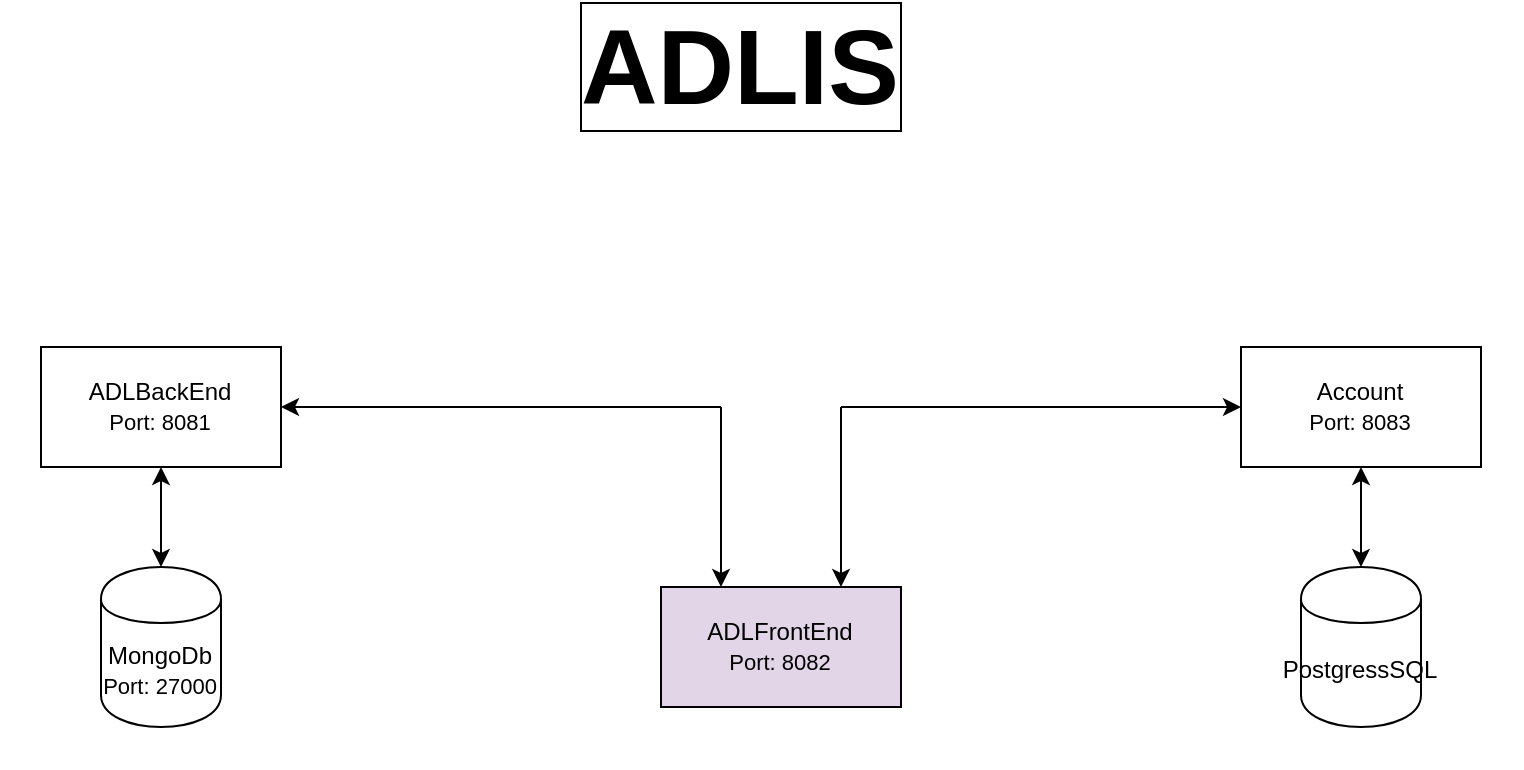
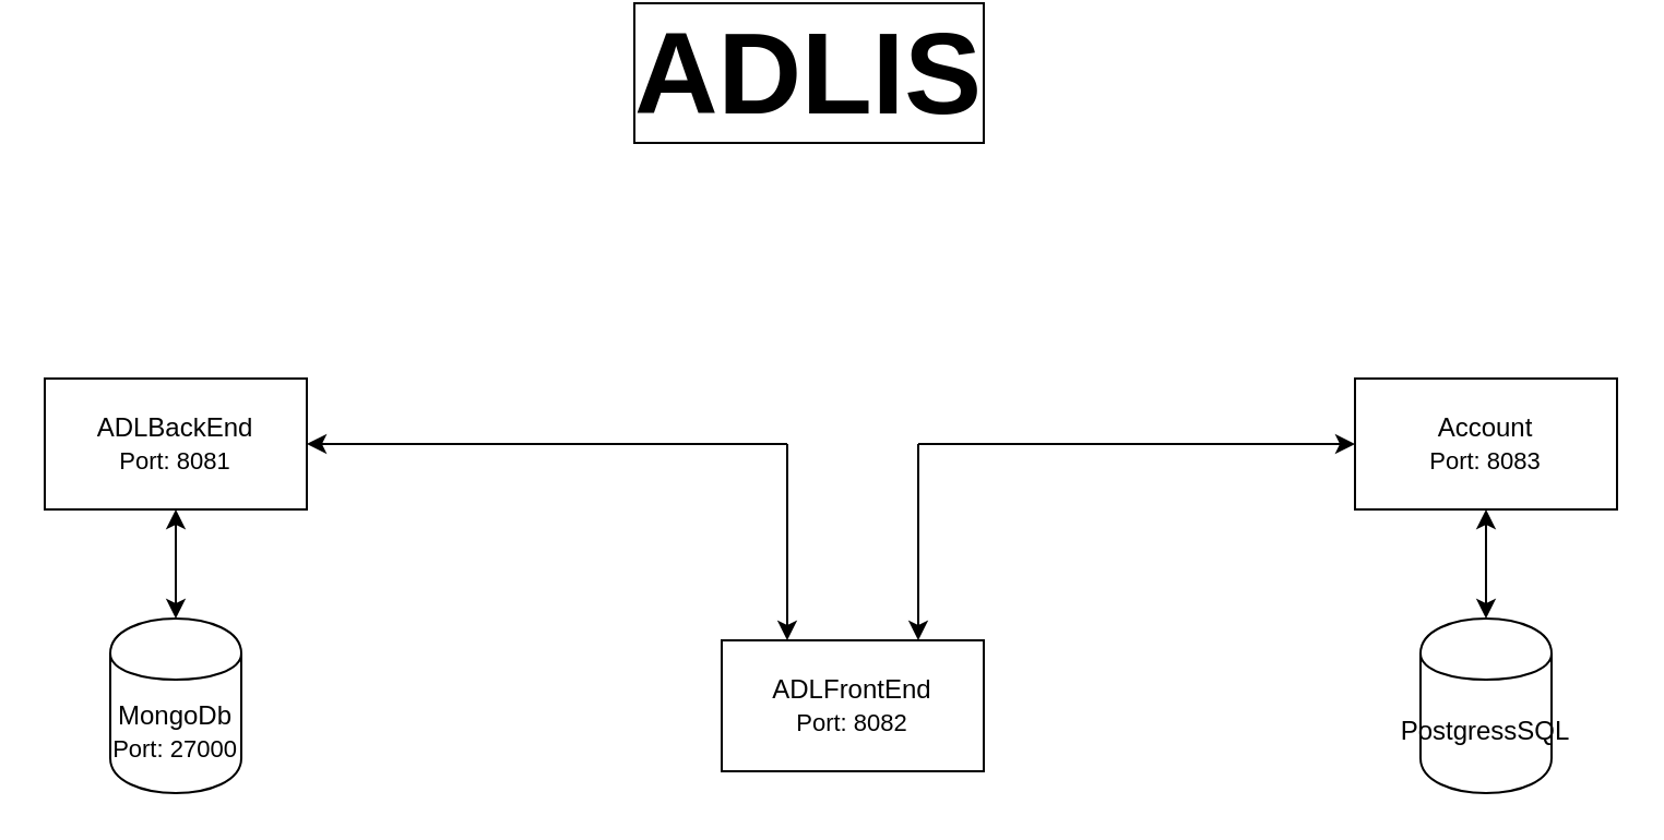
  <mxCell id="0" />
  <mxCell id="1" parent="0" />
  <mxCell id="2" value="ADLBackEnd&lt;br&gt;&lt;font style=&quot;font-size: 11px&quot;&gt;Port: 8081&lt;/font&gt;" style="rounded=0;whiteSpace=wrap;html=1;" vertex="1" parent="1"><mxGeometry x="20" y="170" width="120" height="60" as="geometry" /></mxCell>
- <mxCell id="3" value="ADLFrontEnd&lt;br&gt;&lt;font style=&quot;font-size: 11px&quot;&gt;Port: 8082&lt;/font&gt;" style="rounded=0;whiteSpace=wrap;html=1;fillColor=#e1d5e7;" vertex="1" parent="1"><mxGeometry x="330" y="290" width="120" height="60" as="geometry" /></mxCell>
+ <mxCell id="3" value="ADLFrontEnd&lt;br&gt;&lt;font style=&quot;font-size: 11px&quot;&gt;Port: 8082&lt;/font&gt;" style="rounded=0;whiteSpace=wrap;html=1;" vertex="1" parent="1"><mxGeometry x="330" y="290" width="120" height="60" as="geometry" /></mxCell>
  <mxCell id="4" value="Account&lt;br&gt;&lt;font style=&quot;font-size: 11px&quot;&gt;Port: 8083&lt;/font&gt;" style="rounded=0;whiteSpace=wrap;html=1;" vertex="1" parent="1"><mxGeometry x="620" y="170" width="120" height="60" as="geometry" /></mxCell>
  <mxCell id="5" value="MongoDb&lt;br&gt;&lt;font style=&quot;font-size: 11px&quot;&gt;Port: 27000&lt;/font&gt;" style="shape=cylinder;whiteSpace=wrap;html=1;boundedLbl=1;backgroundOutline=1;" vertex="1" parent="1"><mxGeometry x="50" y="280" width="60" height="80" as="geometry" /></mxCell>
  <mxCell id="6" value="PostgressSQL" style="shape=cylinder;whiteSpace=wrap;html=1;boundedLbl=1;backgroundOutline=1;" vertex="1" parent="1"><mxGeometry x="650" y="280" width="60" height="80" as="geometry" /></mxCell>
  <mxCell id="7" value="ADLIS" style="text;html=1;strokeColor=none;fillColor=none;align=center;verticalAlign=middle;whiteSpace=wrap;rounded=0;fontStyle=1;labelBorderColor=#000000;fontSize=53;" vertex="1" parent="1"><mxGeometry x="350" y="20" width="40" height="20" as="geometry" /></mxCell>
  <mxCell id="8" value="" style="endArrow=classic;startArrow=classic;html=1;fontSize=53;exitX=0.5;exitY=0;exitDx=0;exitDy=0;" edge="1" parent="1" source="5"><mxGeometry width="50" height="50" relative="1" as="geometry"><mxPoint x="30" y="280" as="sourcePoint" /><mxPoint x="80" y="230" as="targetPoint" /></mxGeometry></mxCell>
  <mxCell id="9" value="" style="endArrow=classic;html=1;fontSize=53;entryX=1;entryY=0.5;entryDx=0;entryDy=0;" edge="1" parent="1" target="2"><mxGeometry width="50" height="50" relative="1" as="geometry"><mxPoint x="360" y="200" as="sourcePoint" /><mxPoint x="310" y="200" as="targetPoint" /></mxGeometry></mxCell>
  <mxCell id="10" value="" style="endArrow=classic;html=1;fontSize=53;entryX=0.25;entryY=0;entryDx=0;entryDy=0;" edge="1" parent="1" target="3"><mxGeometry width="50" height="50" relative="1" as="geometry"><mxPoint x="360" y="200" as="sourcePoint" /><mxPoint x="410" y="220" as="targetPoint" /></mxGeometry></mxCell>
  <mxCell id="11" value="" style="endArrow=classic;startArrow=classic;html=1;fontSize=53;exitX=0.5;exitY=0;exitDx=0;exitDy=0;" edge="1" parent="1" source="6"><mxGeometry width="50" height="50" relative="1" as="geometry"><mxPoint x="630" y="280" as="sourcePoint" /><mxPoint x="680" y="230" as="targetPoint" /></mxGeometry></mxCell>
  <mxCell id="12" value="" style="endArrow=classic;html=1;fontSize=53;" edge="1" parent="1"><mxGeometry width="50" height="50" relative="1" as="geometry"><mxPoint x="420" y="200" as="sourcePoint" /><mxPoint x="620" y="200" as="targetPoint" /></mxGeometry></mxCell>
  <mxCell id="13" value="" style="endArrow=classic;html=1;fontSize=53;entryX=0.75;entryY=0;entryDx=0;entryDy=0;" edge="1" parent="1" target="3"><mxGeometry width="50" height="50" relative="1" as="geometry"><mxPoint x="420" y="200" as="sourcePoint" /><mxPoint x="70" y="380" as="targetPoint" /></mxGeometry></mxCell>
